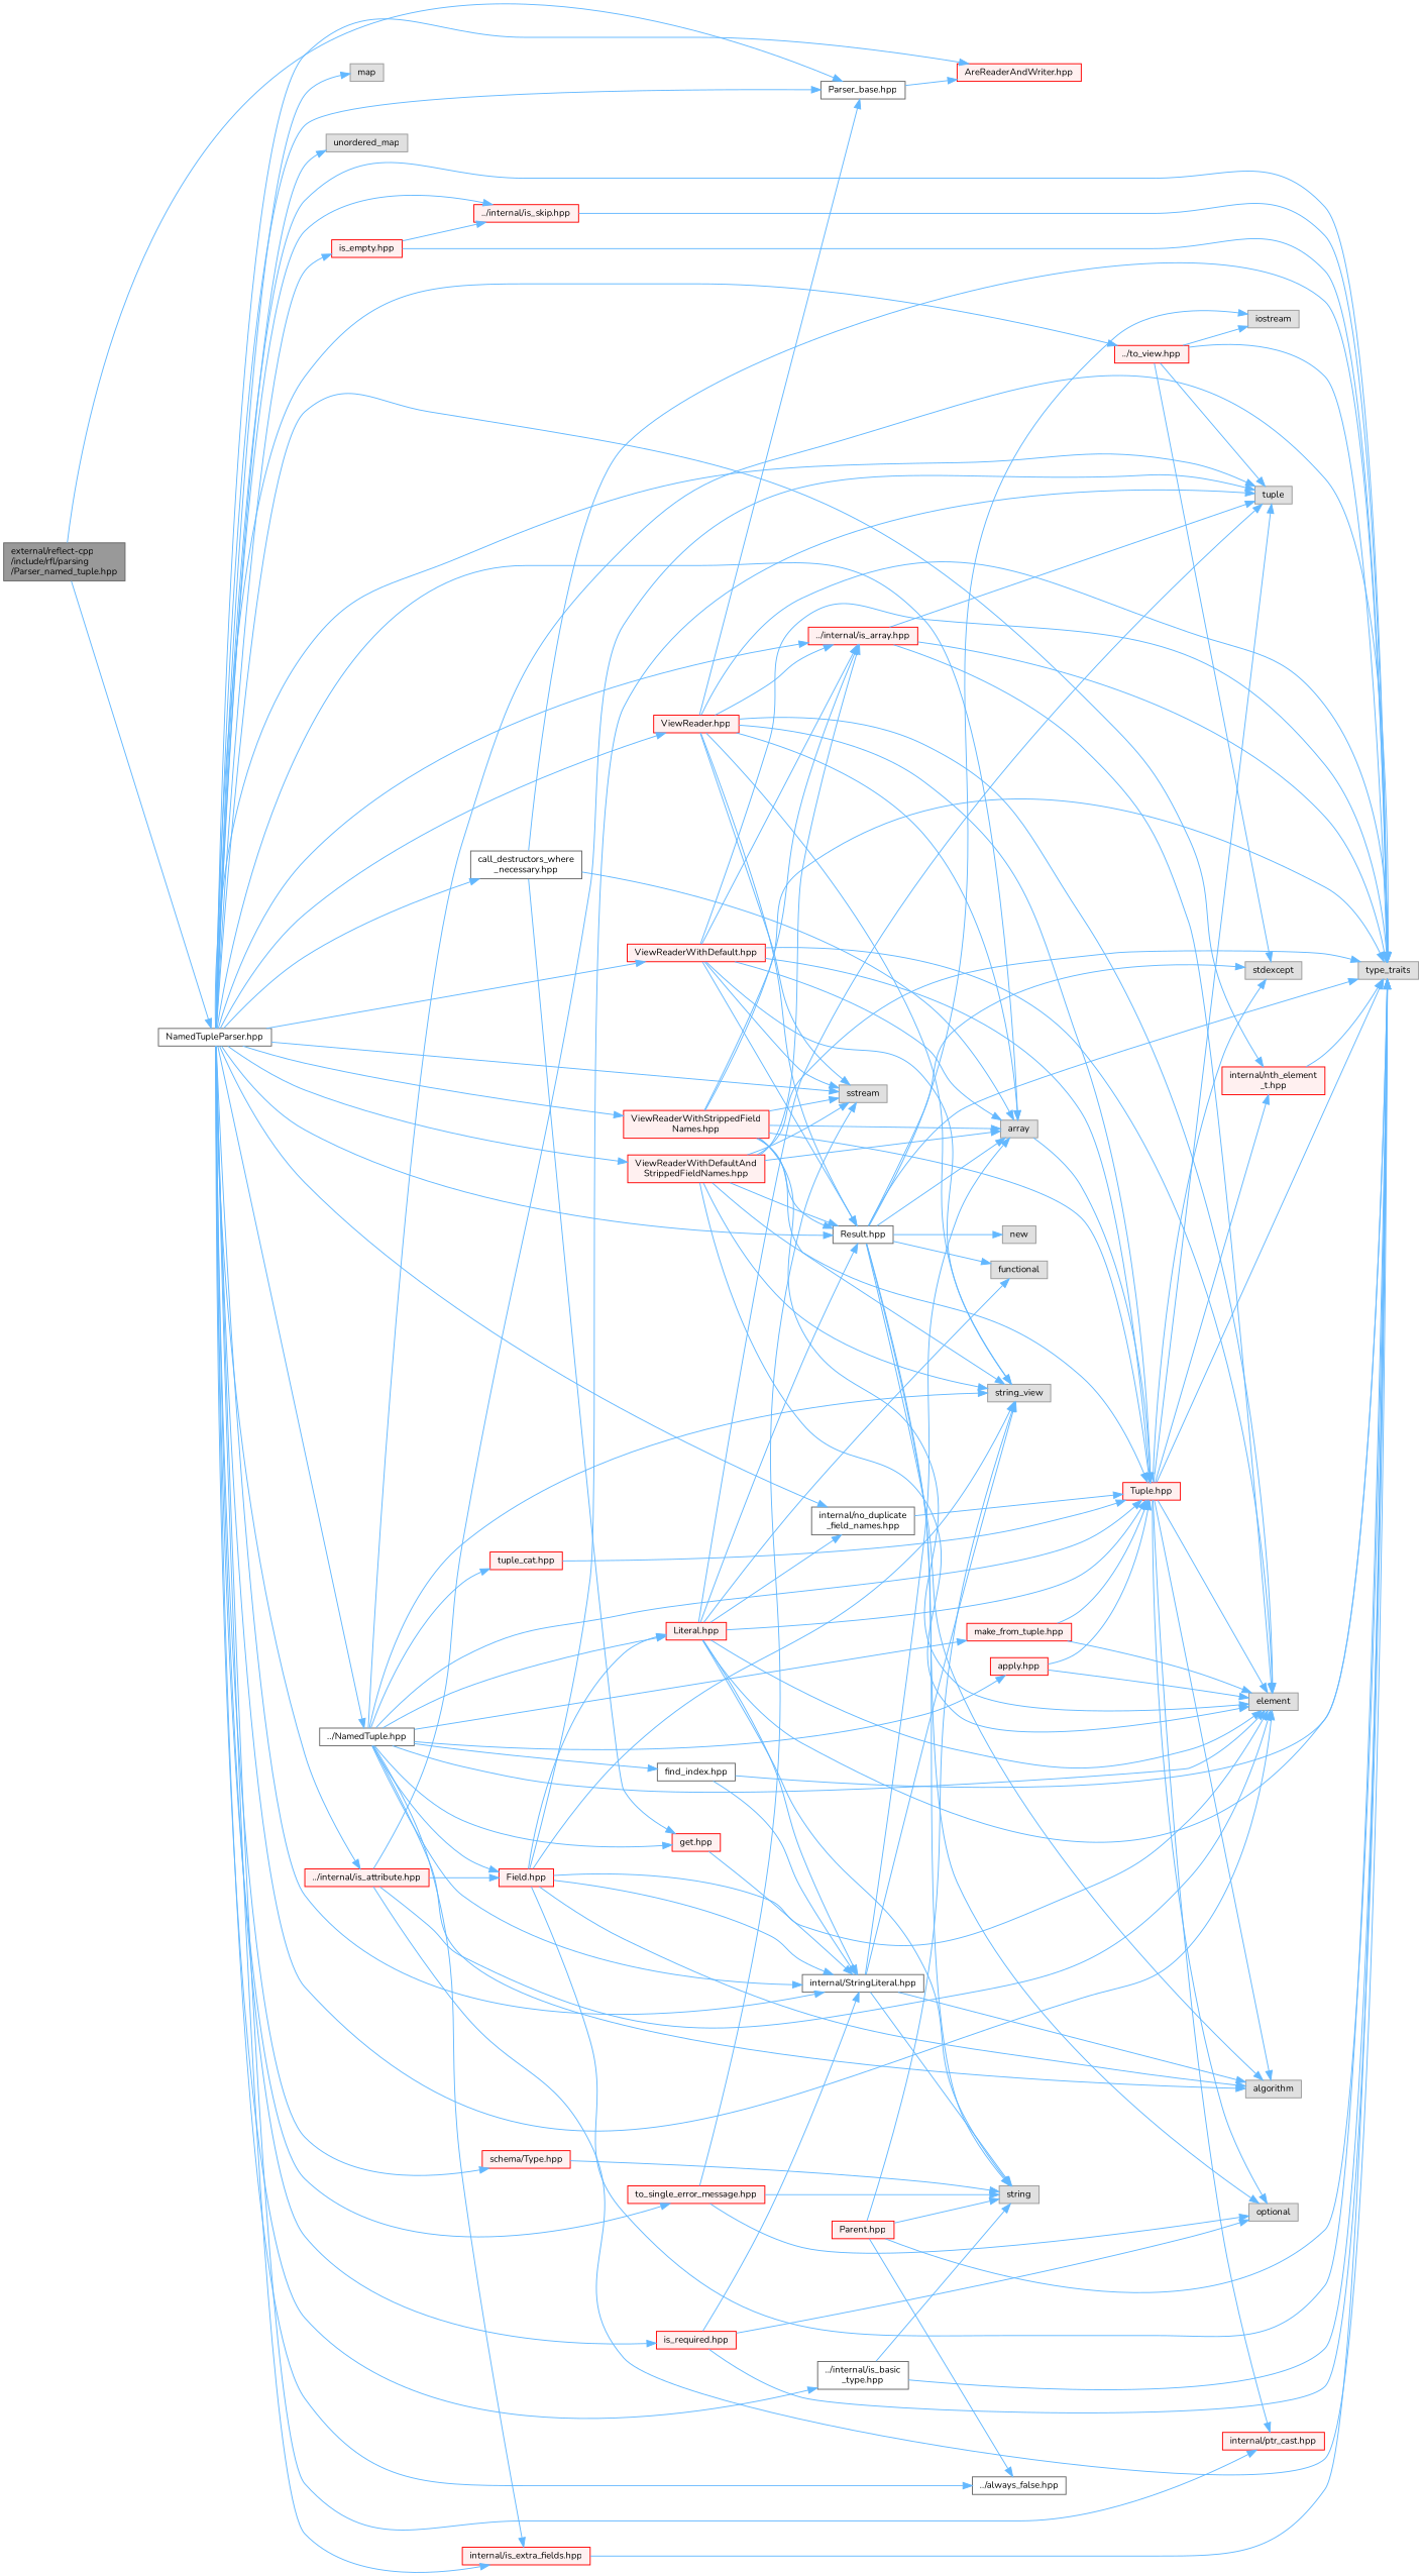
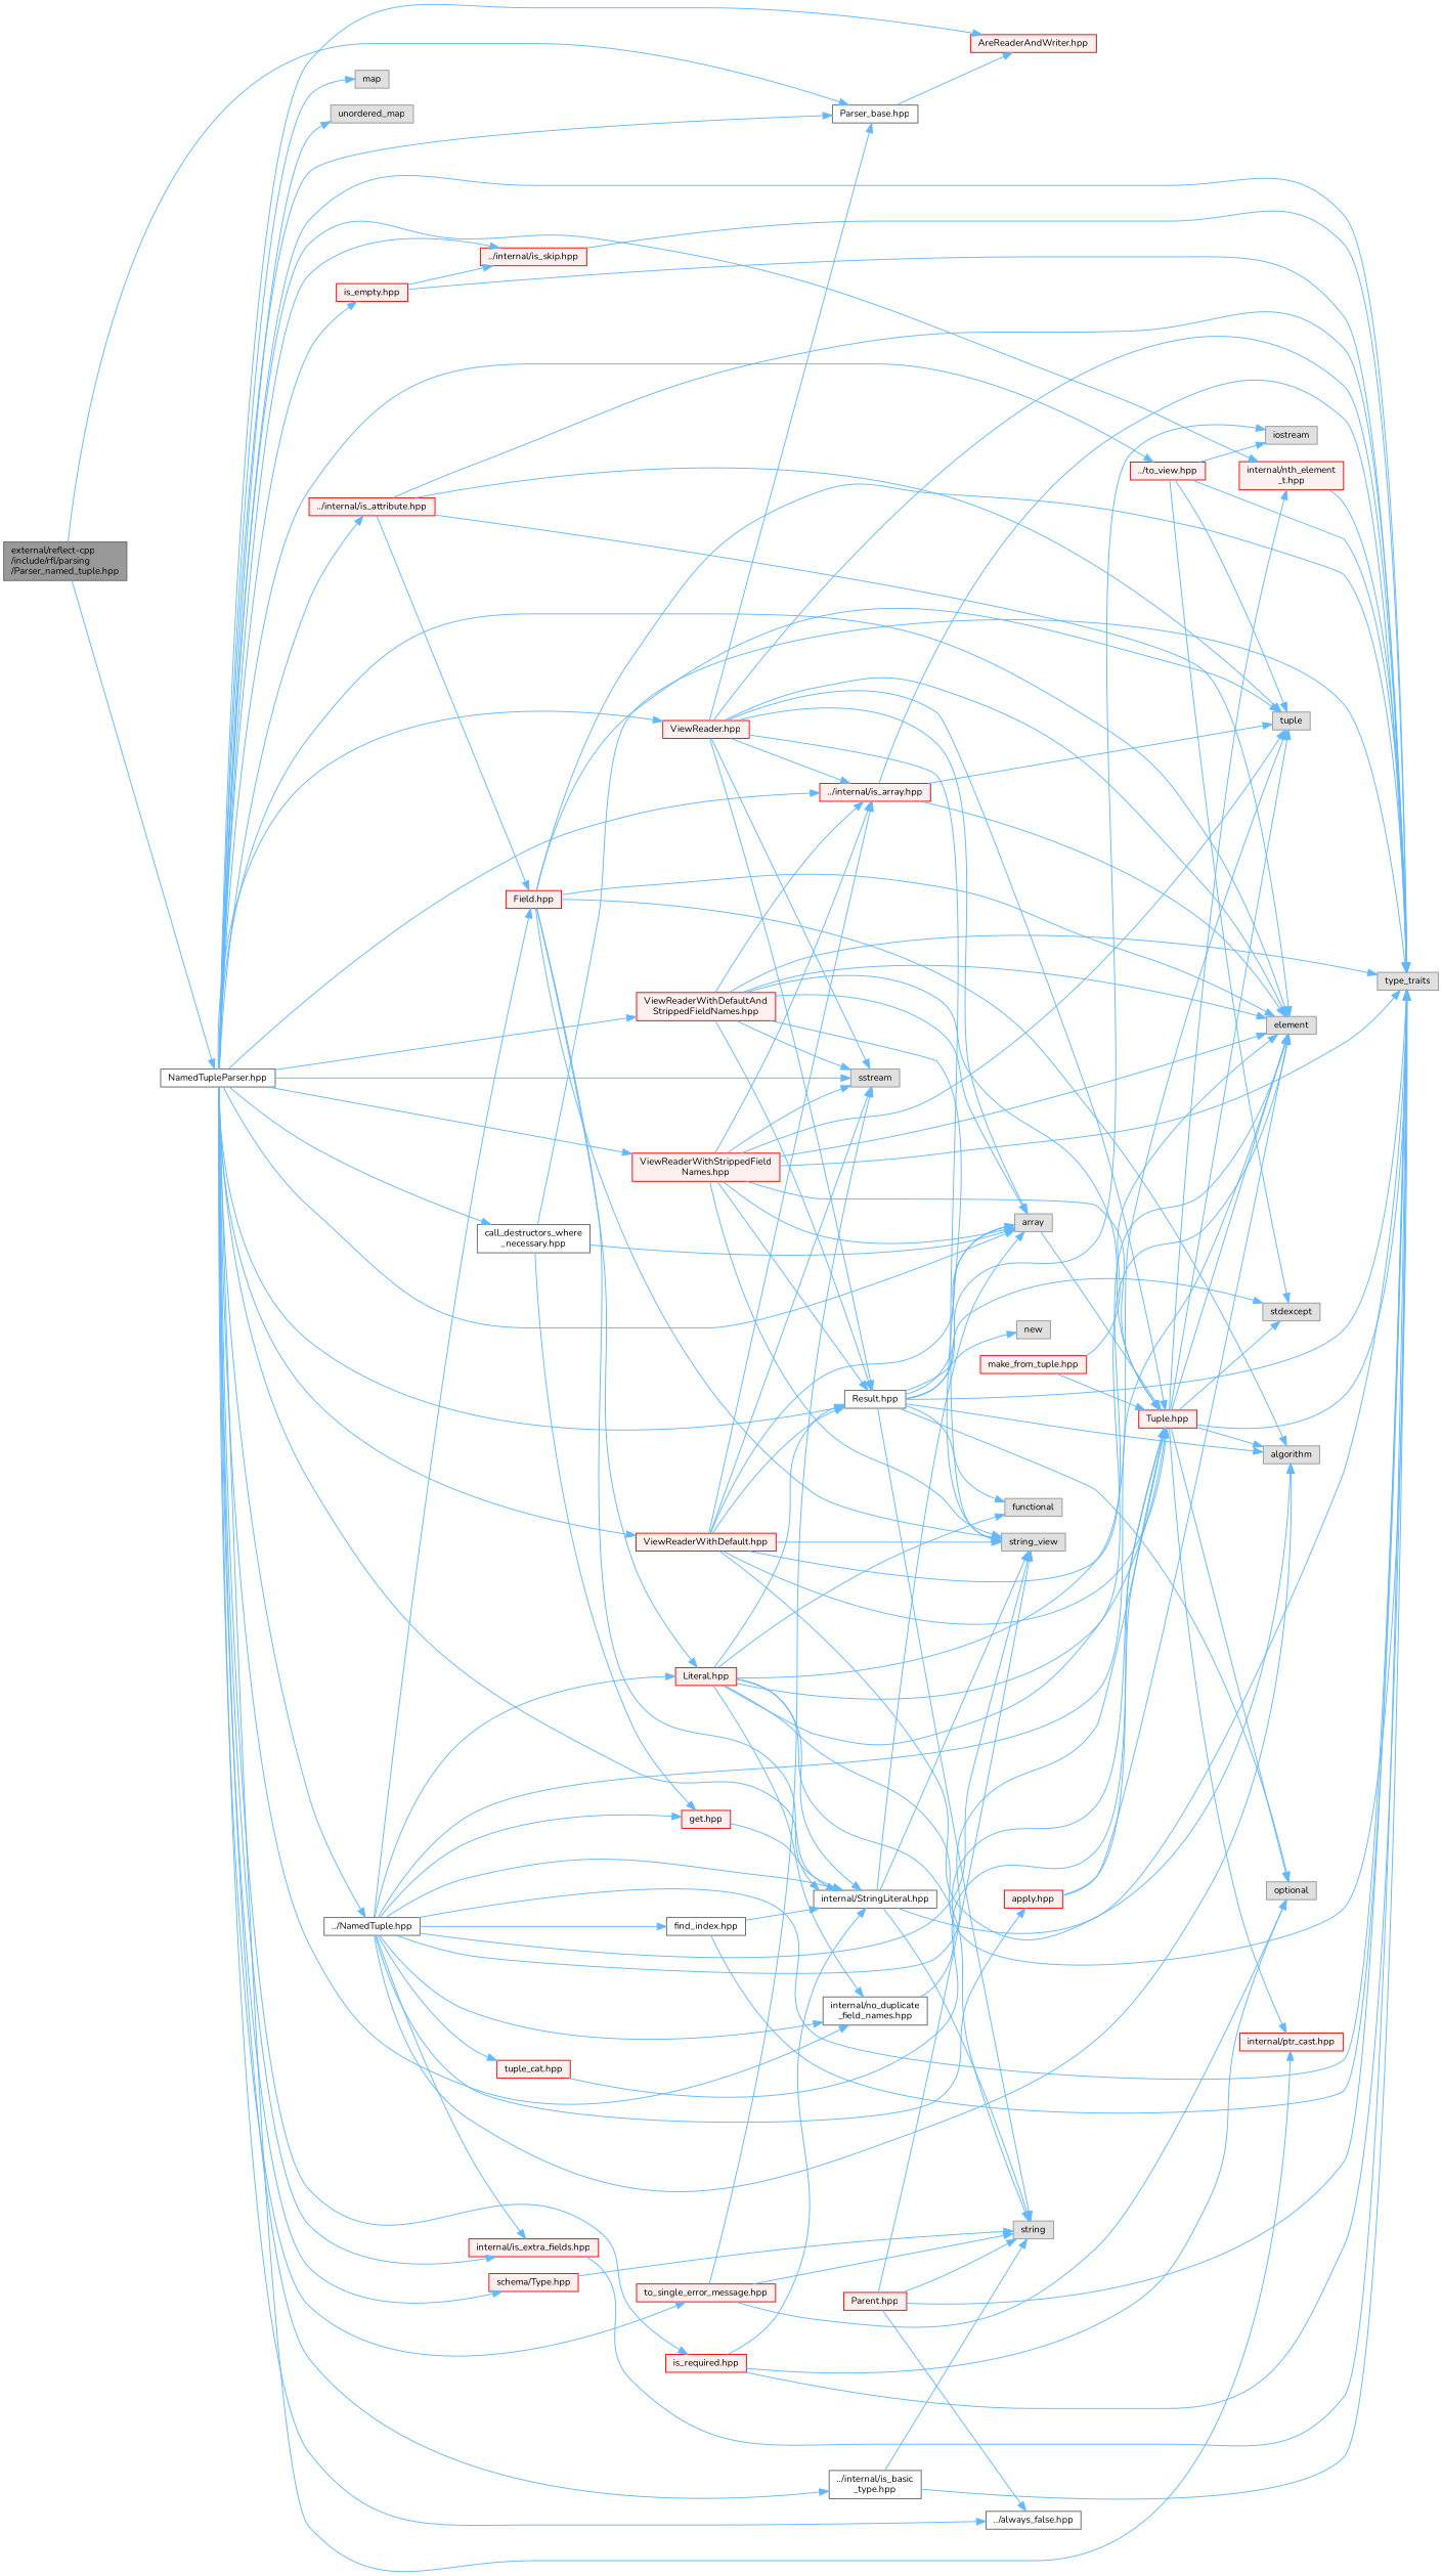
  digraph {
    fontname=Nunito
    rankdir=LR
    node [color=red fillcolor="#FFF0F0" fontname=Nunito fontsize=10 shape=box style=filled]
    edge [color=steelblue1 fontname=Nunito fontsize=10 labelfontname=Helvetica labelfontsize=10 style=solid]
    n1 [color=gray40 fillcolor=grey60 fontcolor=black height=0.2 label="external/reflect-cpp\l/include/rfl/parsing\l/Parser_named_tuple.hpp" width=0.4]
    n2 [color=grey40 fillcolor=white height=0.2 label="NamedTupleParser.hpp" width=0.4]
    n3 [color=grey40 fillcolor=white height=0.2 label="Parser_base.hpp" width=0.4]
    n4 [color=grey60 fillcolor="#E0E0E0" height=0.2 label=array width=0.4]
    n5 [color=grey60 fillcolor="#E0E0E0" height=0.2 label=map width=0.4]
    n6 [color=grey60 fillcolor="#E0E0E0" height=0.2 label=sstream width=0.4]
    n7 [color=grey60 fillcolor="#E0E0E0" height=0.2 label=tuple width=0.4]
    n8 [color=grey60 fillcolor="#E0E0E0" height=0.2 label=type_traits width=0.4]
    n9 [color=grey60 fillcolor="#E0E0E0" height=0.2 label=unordered_map width=0.4]
    n10 [color=grey60 fillcolor="#E0E0E0" height=0.2 label=element width=0.4]
    n11 [color=grey40 fillcolor=white height=0.2 label="../NamedTuple.hpp" width=0.4]
    n12 [color=grey40 fillcolor=white height=0.2 label="Result.hpp" width=0.4]
    n13 [height=0.2 label="internal/nth_element\l_t.hpp" width=0.4]
    n14 [height=0.2 label="internal/ptr_cast.hpp" width=0.4]
    n15 [color=grey40 fillcolor=white height=0.2 label="internal/no_duplicate\l_field_names.hpp" width=0.4]
    n16 [height=0.2 label="internal/is_extra_fields.hpp" width=0.4]
    n17 [color=grey40 fillcolor=white height=0.2 label="../always_false.hpp" width=0.4]
    n18 [height=0.2 label="../internal/is_array.hpp" width=0.4]
    n19 [height=0.2 label="../internal/is_attribute.hpp" width=0.4]
    n20 [color=grey40 fillcolor=white height=0.2 label="../internal/is_basic\l_type.hpp" width=0.4]
    n21 [height=0.2 label="../internal/is_skip.hpp" width=0.4]
    n22 [height=0.2 label="../to_view.hpp" width=0.4]
    n23 [height=0.2 label="AreReaderAndWriter.hpp" width=0.4]
    n24 [height=0.2 label="ViewReader.hpp" width=0.4]
    n25 [height=0.2 label="ViewReaderWithDefault.hpp" width=0.4]
    n26 [height=0.2 label="ViewReaderWithDefaultAnd\lStrippedFieldNames.hpp" width=0.4]
    n27 [height=0.2 label="ViewReaderWithStrippedField\lNames.hpp" width=0.4]
    n28 [color=grey40 fillcolor=white height=0.2 label="call_destructors_where\l_necessary.hpp" width=0.4]
    n29 [height=0.2 label="is_empty.hpp" width=0.4]
    n30 [height=0.2 label="is_required.hpp" width=0.4]
    n31 [height=0.2 label="schema/Type.hpp" width=0.4]
    n32 [height=0.2 label="to_single_error_message.hpp" width=0.4]
    n33 [color=grey40 fillcolor=white height=0.2 label="internal/StringLiteral.hpp" width=0.4]
    n34 [height=0.2 label="Tuple.hpp" width=0.4]
    n35 [color=grey60 fillcolor="#E0E0E0" height=0.2 label=algorithm width=0.4]
    n36 [color=grey60 fillcolor="#E0E0E0" height=0.2 label=string_view width=0.4]
    n37 [height=0.2 label="Field.hpp" width=0.4]
    n38 [height=0.2 label="Literal.hpp" width=0.4]
    n39 [height=0.2 label="apply.hpp" width=0.4]
    n40 [height=0.2 label="get.hpp" width=0.4]
    n41 [color=grey40 fillcolor=white height=0.2 label="find_index.hpp" width=0.4]
    n42 [height=0.2 label="make_from_tuple.hpp" width=0.4]
    n43 [height=0.2 label="tuple_cat.hpp" width=0.4]
    n44 [color=grey60 fillcolor="#E0E0E0" height=0.2 label=functional width=0.4]
    n45 [color=grey60 fillcolor="#E0E0E0" height=0.2 label=string width=0.4]
    n46 [color=grey60 fillcolor="#E0E0E0" height=0.2 label=iostream width=0.4]
    n47 [color=grey60 fillcolor="#E0E0E0" height=0.2 label=new width=0.4]
    n48 [color=grey60 fillcolor="#E0E0E0" height=0.2 label=optional width=0.4]
    n49 [color=grey60 fillcolor="#E0E0E0" height=0.2 label=stdexcept width=0.4]
    n50 [height=0.2 label="Parent.hpp" width=0.4]
    n1 -> n2
    n1 -> n3
    n2 -> n3
    n2 -> n4
    n2 -> n5
    n2 -> n6
-   n2 -> n7
+   n27 -> n7
    n2 -> n8
    n2 -> n9
    n2 -> n10
    n2 -> n11
    n2 -> n12
    n2 -> n13
    n2 -> n14
    n2 -> n15
    n2 -> n16
    n2 -> n17
    n2 -> n18
    n2 -> n19
    n2 -> n20
    n2 -> n21
    n2 -> n22
    n2 -> n23
    n2 -> n24
    n2 -> n25
    n2 -> n26
    n2 -> n27
    n2 -> n28
    n2 -> n29
    n2 -> n30
    n2 -> n31
    n2 -> n32
    n2 -> n33
    n3 -> n23
    n4 -> n34
    n11 -> n8
    n11 -> n10
    n11 -> n16
    n11 -> n33
    n11 -> n34
    n11 -> n35
    n11 -> n36
    n11 -> n37
    n11 -> n38
    n11 -> n39
    n11 -> n40
    n11 -> n41
-   n11 -> n42
+   n11 -> n15
    n11 -> n43
    n12 -> n4
    n12 -> n8
    n12 -> n35
    n12 -> n44
    n12 -> n45
    n12 -> n46
    n12 -> n47
    n12 -> n48
    n12 -> n49
    n13 -> n8
    n15 -> n34
    n16 -> n8
    n18 -> n7
    n18 -> n8
    n18 -> n10
    n19 -> n7
    n19 -> n8
    n19 -> n10
    n19 -> n37
    n20 -> n8
    n20 -> n45
    n21 -> n8
    n22 -> n7
    n22 -> n8
    n22 -> n46
    n22 -> n49
    n24 -> n3
    n24 -> n4
    n24 -> n6
    n24 -> n8
    n24 -> n10
    n24 -> n12
    n24 -> n18
    n24 -> n34
    n24 -> n36
    n25 -> n4
    n25 -> n6
    n25 -> n8
    n25 -> n10
    n25 -> n12
    n25 -> n18
    n25 -> n34
    n25 -> n36
    n26 -> n4
    n26 -> n6
    n26 -> n8
    n26 -> n10
    n26 -> n12
    n26 -> n18
    n26 -> n34
    n26 -> n36
    n27 -> n4
    n27 -> n6
    n27 -> n8
    n27 -> n10
    n27 -> n12
    n27 -> n18
    n27 -> n34
    n27 -> n36
    n28 -> n4
    n28 -> n8
    n28 -> n40
    n29 -> n8
    n29 -> n21
    n30 -> n8
    n30 -> n33
    n30 -> n48
    n31 -> n45
    n32 -> n6
    n32 -> n45
    n32 -> n48
    n33 -> n4
    n33 -> n35
    n33 -> n36
    n33 -> n45
    n34 -> n7
    n34 -> n8
    n34 -> n10
    n34 -> n13
    n34 -> n14
    n34 -> n35
    n34 -> n48
    n34 -> n49
    n37 -> n7
    n37 -> n8
    n37 -> n10
    n37 -> n33
    n37 -> n35
    n37 -> n36
    n37 -> n38
    n38 -> n7
    n38 -> n8
    n38 -> n10
    n38 -> n12
    n38 -> n15
    n38 -> n33
    n38 -> n34
    n38 -> n44
    n38 -> n45
    n39 -> n10
    n39 -> n34
    n40 -> n33
    n41 -> n8
    n41 -> n33
    n42 -> n10
    n42 -> n34
    n43 -> n34
    n50 -> n8
    n50 -> n17
    n50 -> n36
    n50 -> n45
  }
